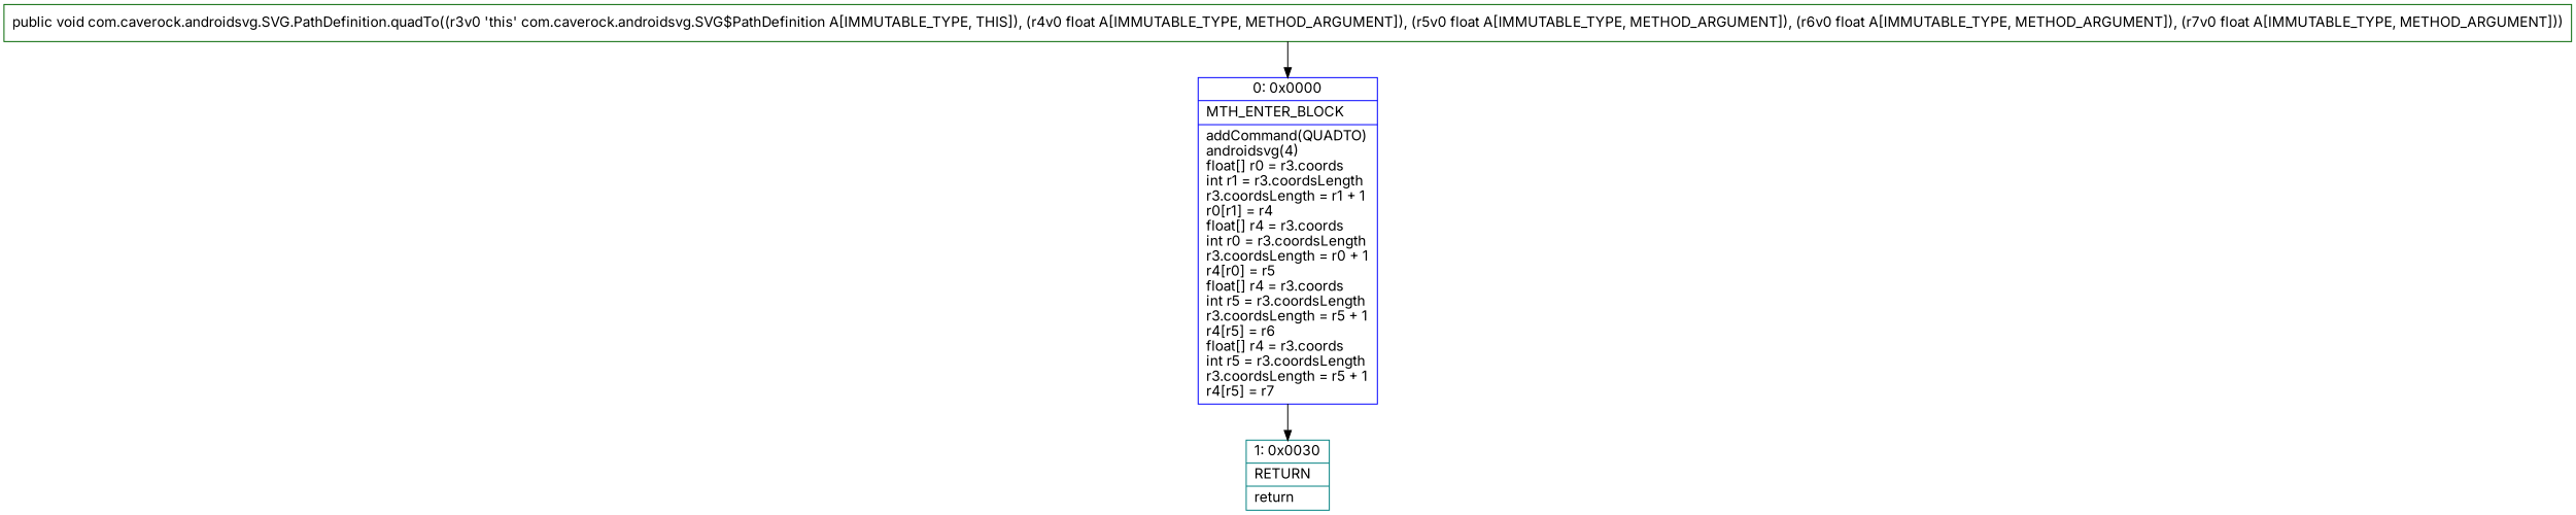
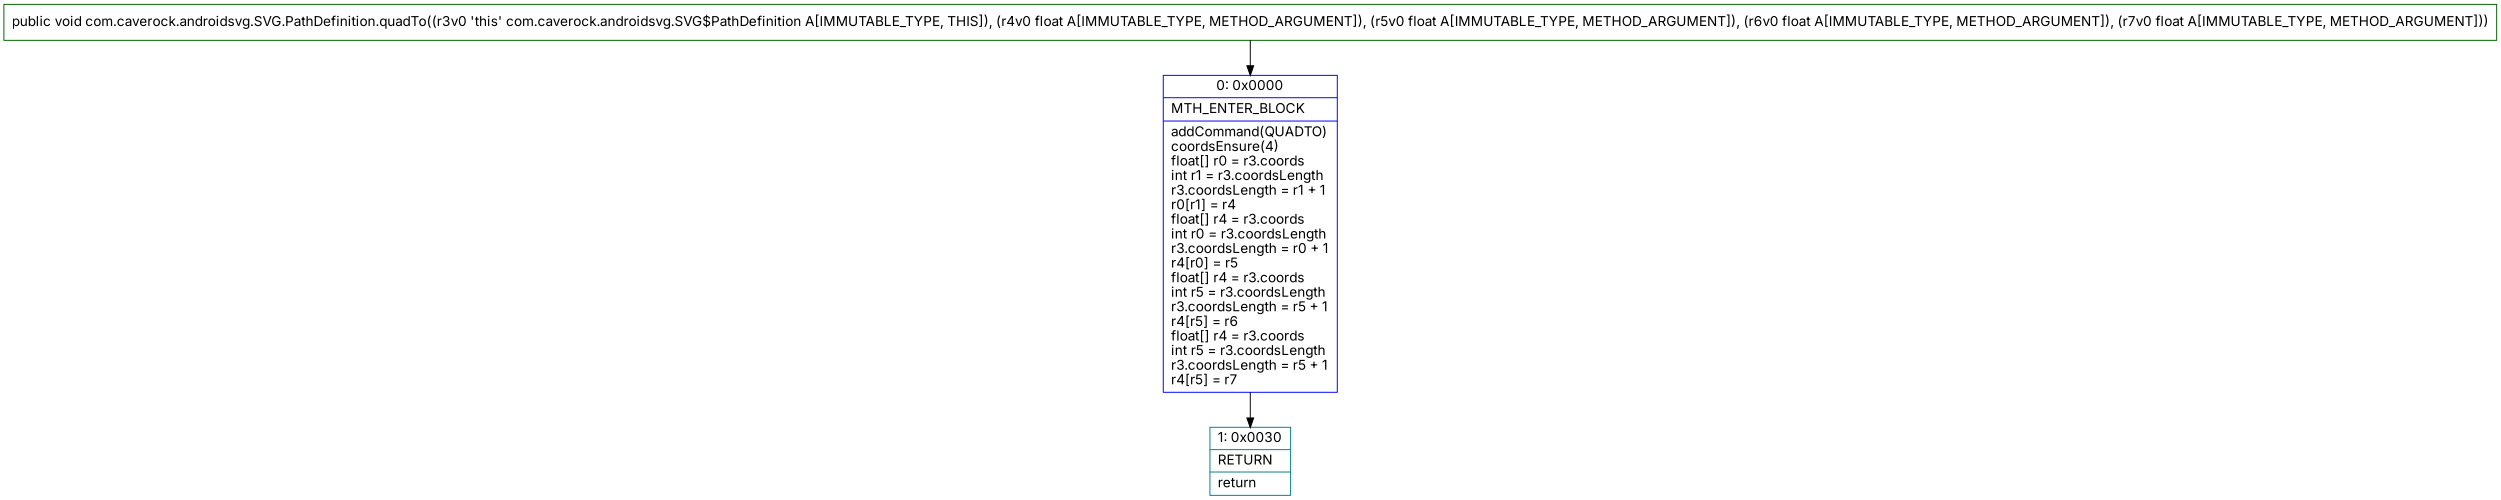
  digraph {
    fontname=Inter
    node [shape=record style=filled fillcolor=white fontname=Inter]
    edge [fontname=Inter]
-   n1 [label="{0\:\ 0x0000|MTH_ENTER_BLOCK\l|addCommand(QUADTO)\landroidsvg(4)\lfloat[] r0 = r3.coords\lint r1 = r3.coordsLength\lr3.coordsLength = r1 + 1\lr0[r1] = r4\lfloat[] r4 = r3.coords\lint r0 = r3.coordsLength\lr3.coordsLength = r0 + 1\lr4[r0] = r5\lfloat[] r4 = r3.coords\lint r5 = r3.coordsLength\lr3.coordsLength = r5 + 1\lr4[r5] = r6\lfloat[] r4 = r3.coords\lint r5 = r3.coordsLength\lr3.coordsLength = r5 + 1\lr4[r5] = r7\l}" color=blue]
+   n1 [label="{0\:\ 0x0000|MTH_ENTER_BLOCK\l|addCommand(QUADTO)\lcoordsEnsure(4)\lfloat[] r0 = r3.coords\lint r1 = r3.coordsLength\lr3.coordsLength = r1 + 1\lr0[r1] = r4\lfloat[] r4 = r3.coords\lint r0 = r3.coordsLength\lr3.coordsLength = r0 + 1\lr4[r0] = r5\lfloat[] r4 = r3.coords\lint r5 = r3.coordsLength\lr3.coordsLength = r5 + 1\lr4[r5] = r6\lfloat[] r4 = r3.coords\lint r5 = r3.coordsLength\lr3.coordsLength = r5 + 1\lr4[r5] = r7\l}" color=blue]
    n2 [label="{1\:\ 0x0030|RETURN\l|return\l}" color=teal]
    n3 [label="{public void com.caverock.androidsvg.SVG.PathDefinition.quadTo((r3v0 'this' com.caverock.androidsvg.SVG$PathDefinition A[IMMUTABLE_TYPE, THIS]), (r4v0 float A[IMMUTABLE_TYPE, METHOD_ARGUMENT]), (r5v0 float A[IMMUTABLE_TYPE, METHOD_ARGUMENT]), (r6v0 float A[IMMUTABLE_TYPE, METHOD_ARGUMENT]), (r7v0 float A[IMMUTABLE_TYPE, METHOD_ARGUMENT])) }" color=darkgreen]
    n1 -> n2
    n3 -> n1
  }
